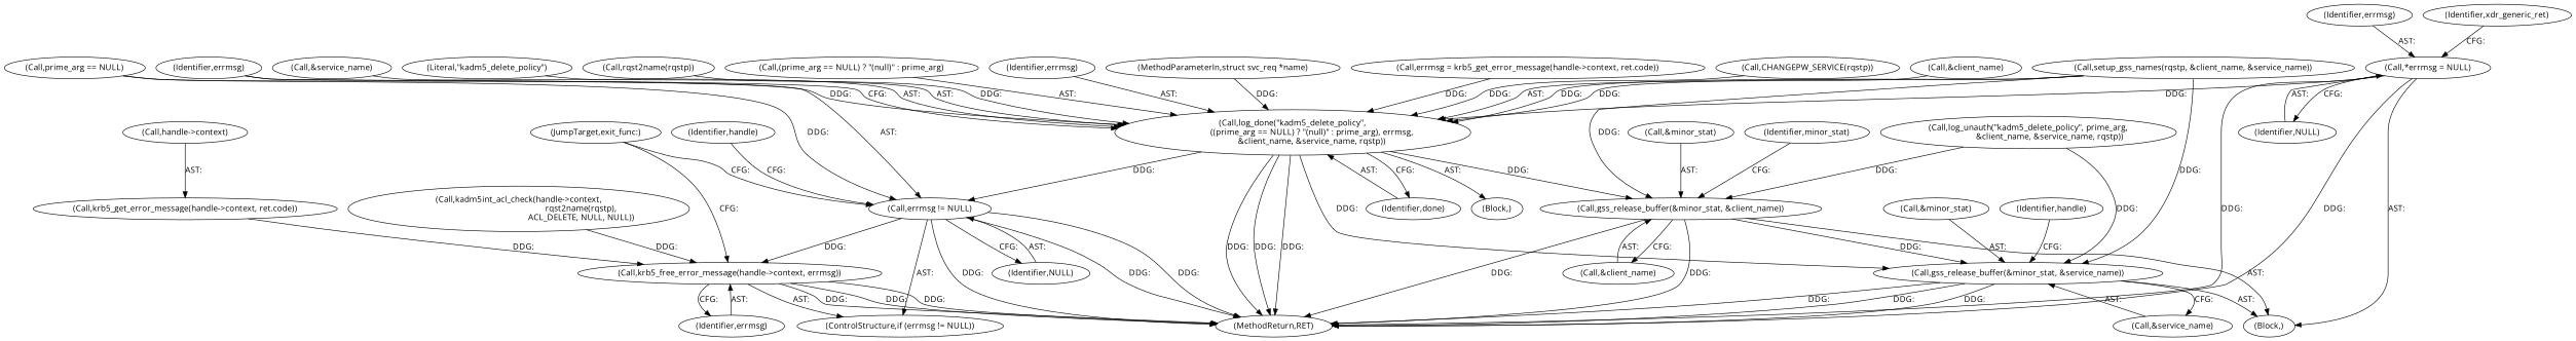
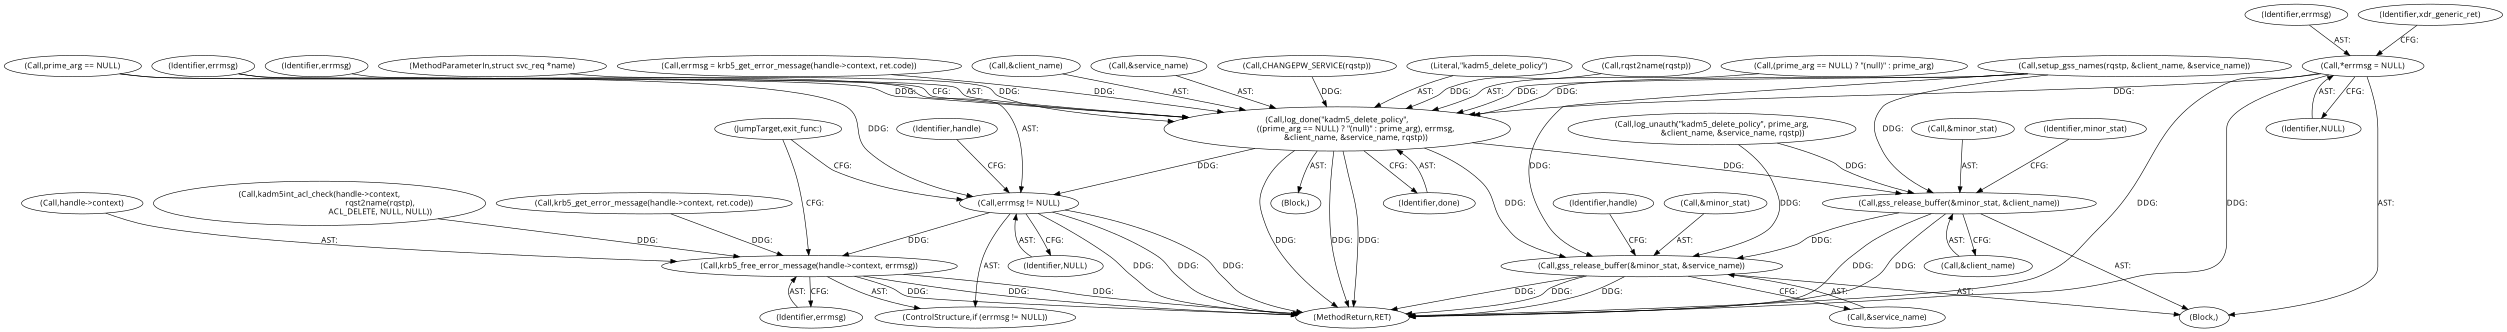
  digraph {
    fontname="Open Sans"
    node [fontname="Open Sans"]
    edge [fontname="Open Sans"]
    n1 [label="(Call,*errmsg = NULL)"]
    n2 [label="(Call,log_done(\"kadm5_delete_policy\",\n                 ((prime_arg == NULL) ? \"(null)\" : prime_arg), errmsg,\n                 &client_name, &service_name, rqstp))"]
    n3 [label="(MethodReturn,RET)"]
    n4 [label="(Identifier,NULL)"]
    n5 [label="(Block,)"]
    n6 [label="(Call,errmsg != NULL)"]
    n7 [label="(Call,gss_release_buffer(&minor_stat, &client_name))"]
    n8 [label="(Call,gss_release_buffer(&minor_stat, &service_name))"]
    n9 [label="(Block,)"]
    n10 [label="(Identifier,done)"]
    n11 [label="(Call,krb5_free_error_message(handle->context, errmsg))"]
    n12 [label="(Identifier,NULL)"]
    n13 [label="(ControlStructure,if (errmsg != NULL))"]
    n14 [label="(Call,&client_name)"]
    n15 [label="(Call,&service_name)"]
    n16 [label="(Identifier,errmsg)"]
    n17 [label="(Call,CHANGEPW_SERVICE(rqstp))"]
    n18 [label="(Call,handle->context)"]
    n19 [label="(Identifier,handle)"]
    n20 [label="(Literal,\"kadm5_delete_policy\")"]
    n21 [label="(Call,krb5_get_error_message(handle->context, ret.code))"]
    n22 [label="(Identifier,errmsg)"]
    n23 [label="(Call,rqst2name(rqstp))"]
    n24 [label="(Call,&minor_stat)"]
    n25 [label="(Call,(prime_arg == NULL) ? \"(null)\" : prime_arg)"]
    n26 [label="(Identifier,errmsg)"]
    n27 [label="(Call,&minor_stat)"]
    n28 [label="(Identifier,handle)"]
    n29 [label="(Identifier,errmsg)"]
    n30 [label="(MethodParameterIn,struct svc_req *name)"]
    n31 [label="(Call,errmsg = krb5_get_error_message(handle->context, ret.code))"]
    n32 [label="(JumpTarget,exit_func:)"]
    n33 [label="(Call,log_unauth(\"kadm5_delete_policy\", prime_arg,\n                   &client_name, &service_name, rqstp))"]
    n34 [label="(Call,setup_gss_names(rqstp, &client_name, &service_name))"]
    n35 [label="(Call,&client_name)"]
    n36 [label="(Call,prime_arg == NULL)"]
    n37 [label="(Identifier,xdr_generic_ret)"]
    n38 [label="(Identifier,minor_stat)"]
    n39 [label="(Call,kadm5int_acl_check(handle->context,\n                                                       rqst2name(rqstp),\n                                                       ACL_DELETE, NULL, NULL))"]
    n40 [label="(Call,&service_name)"]
    n1 -> n2 [label="DDG: "]
    n1 -> n3 [label="DDG: "]
    n1 -> n3 [label="DDG: "]
    n1 -> n4 [label="CFG: "]
    n1 -> n5 [label="AST: "]
    n2 -> n3 [label="DDG: "]
    n2 -> n3 [label="DDG: "]
    n2 -> n3 [label="DDG: "]
    n2 -> n6 [label="DDG: "]
    n2 -> n7 [label="DDG: "]
    n2 -> n8 [label="DDG: "]
    n2 -> n9 [label="AST: "]
    n2 -> n10 [label="CFG: "]
    n4 -> n1 [label="AST: "]
    n6 -> n3 [label="DDG: "]
    n6 -> n3 [label="DDG: "]
    n6 -> n3 [label="DDG: "]
    n6 -> n11 [label="DDG: "]
    n6 -> n12 [label="CFG: "]
    n6 -> n13 [label="AST: "]
    n7 -> n3 [label="DDG: "]
    n7 -> n3 [label="DDG: "]
    n7 -> n5 [label="AST: "]
    n7 -> n8 [label="DDG: "]
    n7 -> n14 [label="CFG: "]
    n8 -> n3 [label="DDG: "]
    n8 -> n3 [label="DDG: "]
    n8 -> n3 [label="DDG: "]
    n8 -> n5 [label="AST: "]
    n8 -> n15 [label="CFG: "]
    n10 -> n2 [label="AST: "]
    n11 -> n3 [label="DDG: "]
    n11 -> n3 [label="DDG: "]
    n11 -> n3 [label="DDG: "]
    n11 -> n13 [label="AST: "]
    n11 -> n16 [label="CFG: "]
    n12 -> n6 [label="AST: "]
    n14 -> n7 [label="AST: "]
    n15 -> n8 [label="AST: "]
    n16 -> n11 [label="AST: "]
    n17 -> n2 [label="DDG: "]
-   n18 -> n21 [label="AST: "]
+   n18 -> n11 [label="AST: "]
    n19 -> n6 [label="CFG: "]
    n20 -> n2 [label="AST: "]
    n21 -> n11 [label="DDG: "]
    n22 -> n2 [label="CFG: "]
    n22 -> n6 [label="AST: "]
    n23 -> n2 [label="DDG: "]
    n24 -> n8 [label="AST: "]
    n25 -> n2 [label="AST: "]
    n26 -> n2 [label="AST: "]
    n27 -> n7 [label="AST: "]
    n28 -> n8 [label="CFG: "]
    n29 -> n1 [label="AST: "]
    n30 -> n2 [label="DDG: "]
    n31 -> n2 [label="DDG: "]
    n32 -> n6 [label="CFG: "]
    n32 -> n11 [label="CFG: "]
    n33 -> n7 [label="DDG: "]
    n33 -> n8 [label="DDG: "]
    n34 -> n2 [label="DDG: "]
    n34 -> n2 [label="DDG: "]
    n34 -> n7 [label="DDG: "]
    n34 -> n8 [label="DDG: "]
    n35 -> n2 [label="AST: "]
    n36 -> n2 [label="DDG: "]
    n36 -> n6 [label="DDG: "]
    n37 -> n1 [label="CFG: "]
    n38 -> n7 [label="CFG: "]
    n39 -> n11 [label="DDG: "]
    n40 -> n2 [label="AST: "]
  }
